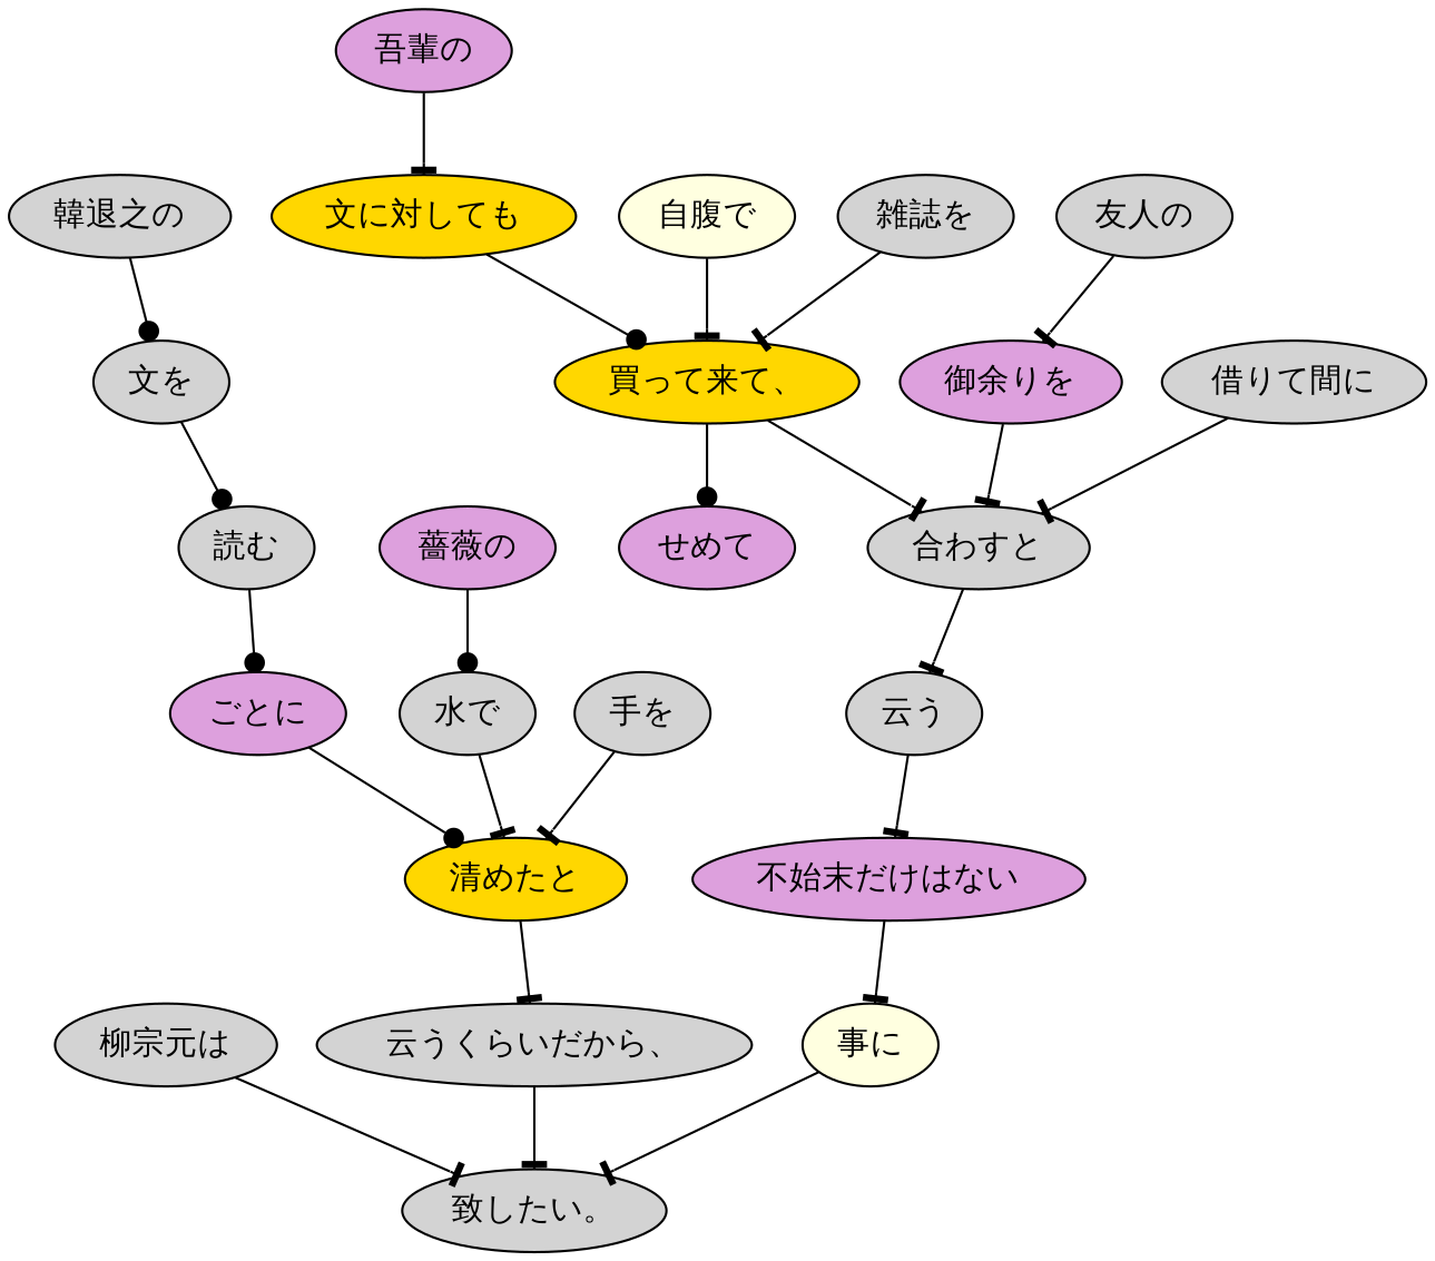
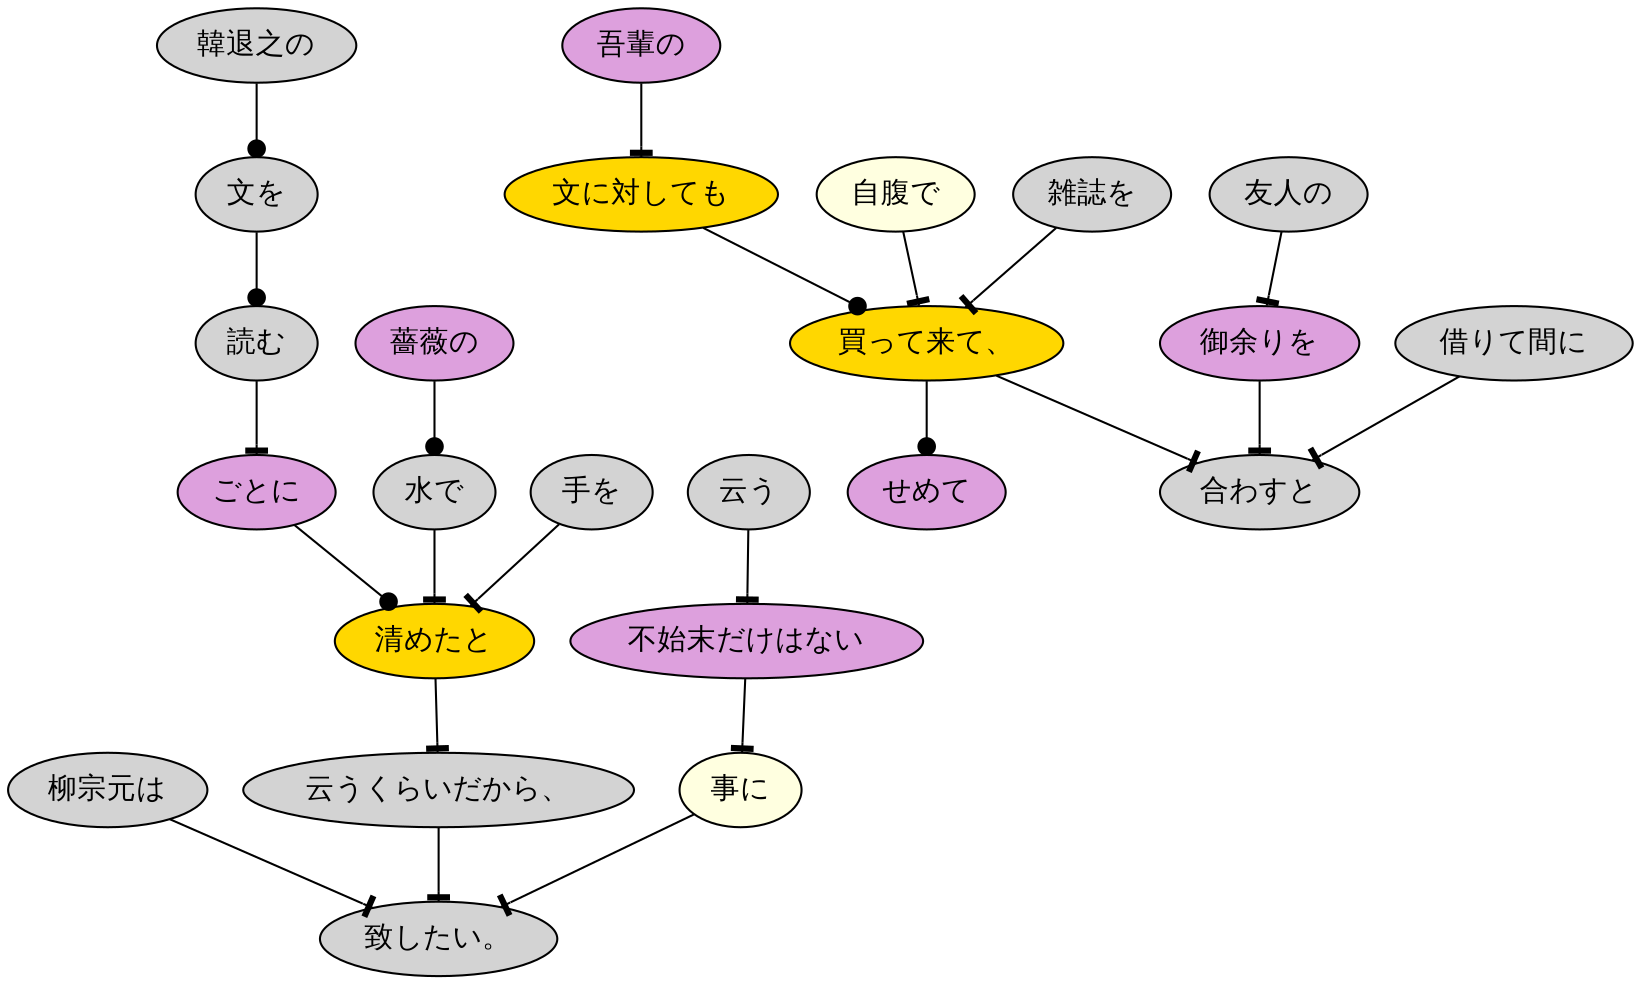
  digraph {
    fontname="IBM Plex Mono"
    node [fillcolor=lightgrey fontname="IBM Plex Mono" style=filled]
    edge [arrowhead=tee fontname="IBM Plex Mono"]
    n1 [label="柳宗元は"]
    n2 [label="致したい。"]
    n3 [label="韓退之の"]
    n4 [label="文を"]
    n5 [label="読む"]
    n6 [fillcolor=plum label="ごとに"]
    n7 [fillcolor=gold label="清めたと"]
    n8 [label="云うくらいだから、"]
    n9 [fillcolor=plum label="薔薇の"]
    n10 [label="水で"]
    n11 [label="手を"]
    n12 [fillcolor=plum label="吾輩の"]
    n13 [fillcolor=gold label="文に対しても"]
    n14 [fillcolor=gold label="買って来て、"]
    n15 [fillcolor=plum label="せめて"]
    n16 [label="合わすと"]
    n17 [fillcolor=lightyellow label="自腹で"]
    n18 [label="雑誌を"]
    n19 [label="云う"]
    n20 [label="友人の"]
    n21 [fillcolor=plum label="御余りを"]
    n22 [label="借りて間に"]
    n23 [fillcolor=plum label="不始末だけはない"]
    n24 [fillcolor=lightyellow label="事に"]
    n1 -> n2
    n3 -> n4 [arrowhead=dot]
    n4 -> n5 [arrowhead=dot]
-   n5 -> n6 [arrowhead=dot]
+   n5 -> n6
    n6 -> n7 [arrowhead=dot]
    n7 -> n8
    n8 -> n2
    n9 -> n10 [arrowhead=dot]
    n10 -> n7
    n11 -> n7
    n12 -> n13
    n13 -> n14 [arrowhead=dot]
    n14 -> n15 [arrowhead=dot]
    n14 -> n16
-   n16 -> n19
    n17 -> n14
    n18 -> n14
    n19 -> n23
    n20 -> n21
    n21 -> n16
    n22 -> n16
    n23 -> n24
    n24 -> n2
  }
